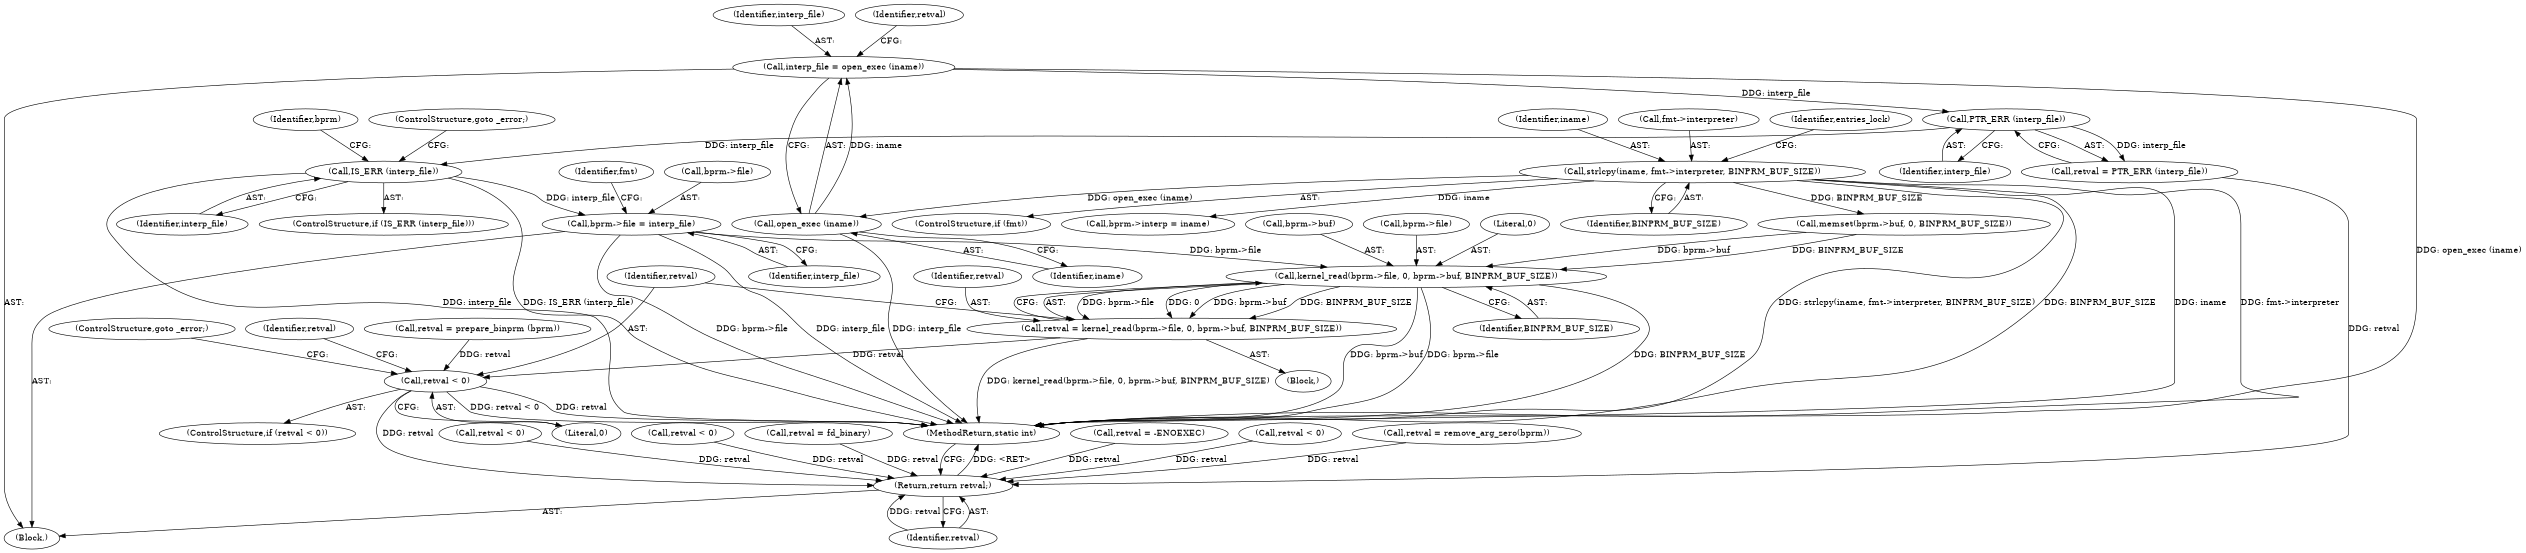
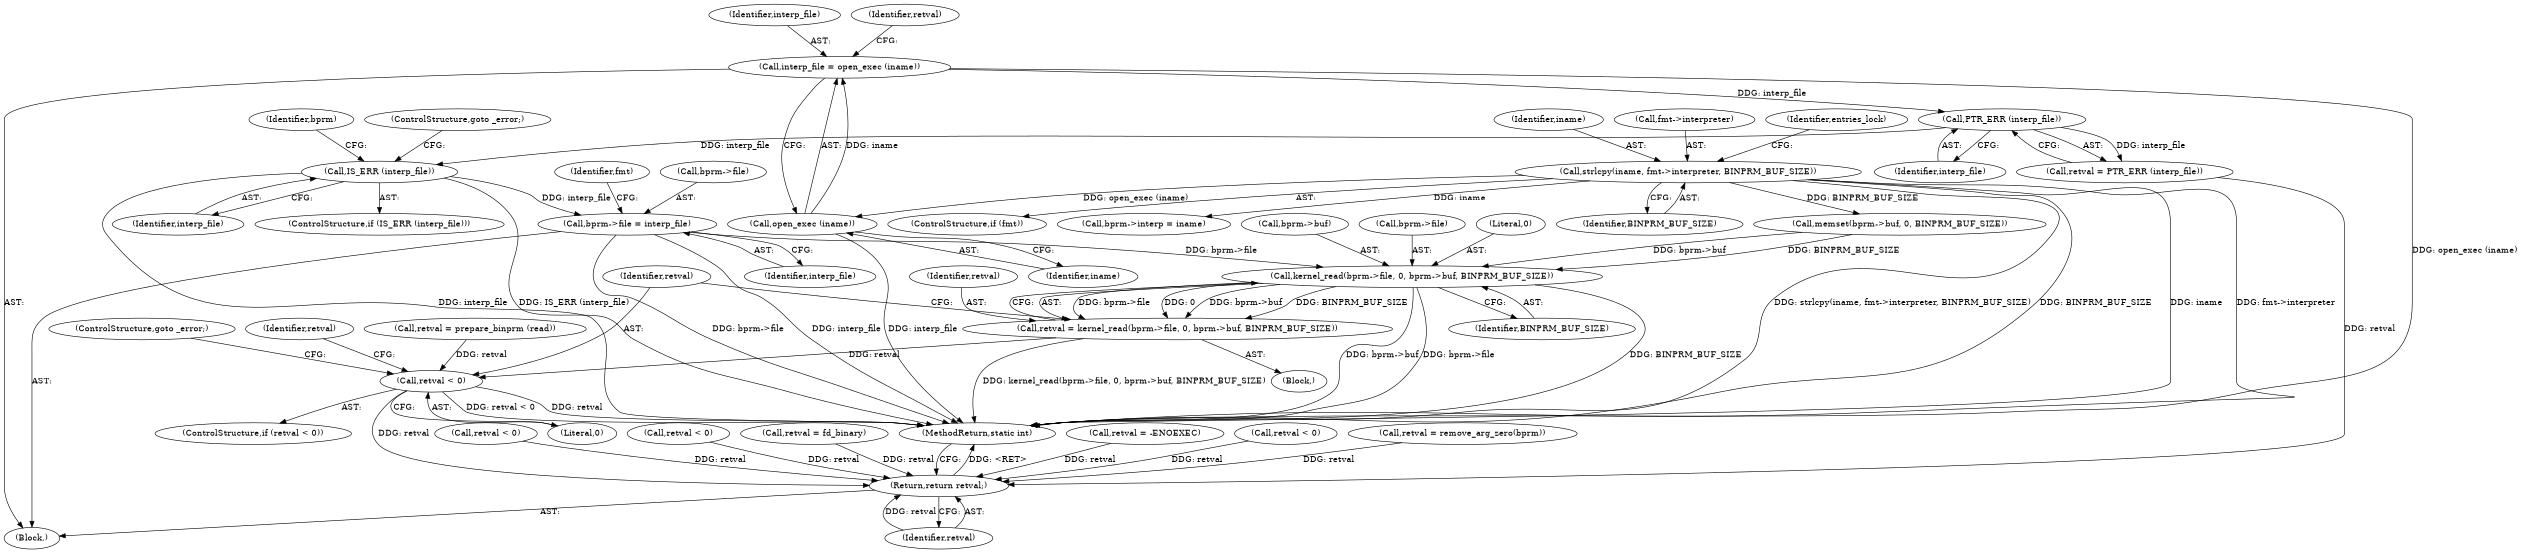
  digraph {
    n1 [label="(Call,bprm->file = interp_file)"]
    n2 [label="(Call,kernel_read(bprm->file, 0, bprm->buf, BINPRM_BUF_SIZE))"]
    n3 [label="(Block,)"]
    n4 [label="(Identifier,interp_file)"]
    n5 [label="(MethodReturn,static int)"]
    n6 [label="(Call,retval = kernel_read(bprm->file, 0, bprm->buf, BINPRM_BUF_SIZE))"]
    n7 [label="(Identifier,BINPRM_BUF_SIZE)"]
    n8 [label="(Return,return retval;)"]
    n9 [label="(Call,IS_ERR (interp_file))"]
    n10 [label="(Identifier,interp_file)"]
    n11 [label="(ControlStructure,if (IS_ERR (interp_file)))"]
    n12 [label="(Call,PTR_ERR (interp_file))"]
    n13 [label="(Identifier,interp_file)"]
    n14 [label="(Call,retval = PTR_ERR (interp_file))"]
    n15 [label="(Call,interp_file = open_exec (iname))"]
    n16 [label="(Call,open_exec (iname))"]
    n17 [label="(Identifier,iname)"]
    n18 [label="(Call,strlcpy(iname, fmt->interpreter, BINPRM_BUF_SIZE))"]
    n19 [label="(ControlStructure,if (fmt))"]
    n20 [label="(Call,bprm->interp = iname)"]
    n21 [label="(Call,memset(bprm->buf, 0, BINPRM_BUF_SIZE))"]
    n22 [label="(Identifier,BINPRM_BUF_SIZE)"]
    n23 [label="(Call,retval < 0)"]
    n24 [label="(Block,)"]
    n25 [label="(ControlStructure,if (retval < 0))"]
    n26 [label="(Literal,0)"]
    n27 [label="(Identifier,retval)"]
    n28 [label="(Identifier,fmt)"]
    n29 [label="(Identifier,bprm)"]
    n30 [label="(Call,retval < 0)"]
    n31 [label="(Identifier,interp_file)"]
    n32 [label="(Identifier,retval)"]
    n33 [label="(ControlStructure,goto _error;)"]
    n34 [label="(ControlStructure,goto _error;)"]
    n35 [label="(Identifier,entries_lock)"]
    n36 [label="(Call,retval < 0)"]
    n37 [label="(Call,retval = fd_binary)"]
    n38 [label="(Identifier,iname)"]
    n39 [label="(Call,bprm->buf)"]
    n40 [label="(Call,retval = -ENOEXEC)"]
    n41 [label="(Call,fmt->interpreter)"]
    n42 [label="(Identifier,retval)"]
    n43 [label="(Call,retval < 0)"]
    n44 [label="(Call,bprm->file)"]
    n45 [label="(Identifier,retval)"]
    n46 [label="(Call,bprm->file)"]
    n47 [label="(Identifier,retval)"]
-   n48 [label="(Call,retval = prepare_binprm (bprm))"]
+   n48 [label="(Call,retval = prepare_binprm (read))"]
    n49 [label="(Call,retval = remove_arg_zero(bprm))"]
    n50 [label="(Literal,0)"]
    n1 -> n2 [label="DDG: bprm->file"]
    n1 -> n3 [label="AST: "]
    n1 -> n4 [label="CFG: "]
    n1 -> n5 [label="DDG: interp_file"]
    n1 -> n5 [label="DDG: bprm->file"]
    n2 -> n5 [label="DDG: bprm->buf"]
    n2 -> n5 [label="DDG: bprm->file"]
    n2 -> n5 [label="DDG: BINPRM_BUF_SIZE"]
    n2 -> n6 [label="AST: "]
    n2 -> n6 [label="DDG: bprm->file"]
    n2 -> n6 [label="DDG: 0"]
    n2 -> n6 [label="DDG: bprm->buf"]
    n2 -> n6 [label="DDG: BINPRM_BUF_SIZE"]
    n2 -> n7 [label="CFG: "]
    n4 -> n1 [label="AST: "]
    n5 -> n8 [label="CFG: "]
    n6 -> n2 [label="CFG: "]
    n6 -> n5 [label="DDG: kernel_read(bprm->file, 0, bprm->buf, BINPRM_BUF_SIZE)"]
    n6 -> n23 [label="DDG: retval"]
    n6 -> n24 [label="AST: "]
    n7 -> n2 [label="AST: "]
    n8 -> n3 [label="AST: "]
    n8 -> n5 [label="DDG: <RET>"]
    n8 -> n27 [label="CFG: "]
    n9 -> n1 [label="DDG: interp_file"]
    n9 -> n5 [label="DDG: interp_file"]
    n9 -> n5 [label="DDG: IS_ERR (interp_file)"]
    n9 -> n10 [label="CFG: "]
    n9 -> n11 [label="AST: "]
    n10 -> n9 [label="AST: "]
    n12 -> n9 [label="DDG: interp_file"]
    n12 -> n13 [label="CFG: "]
    n12 -> n14 [label="AST: "]
    n12 -> n14 [label="DDG: interp_file"]
    n13 -> n12 [label="AST: "]
    n14 -> n8 [label="DDG: retval"]
    n14 -> n12 [label="CFG: "]
    n15 -> n3 [label="AST: "]
    n15 -> n5 [label="DDG: open_exec (iname)"]
    n15 -> n12 [label="DDG: interp_file"]
    n15 -> n16 [label="CFG: "]
    n16 -> n5 [label="DDG: interp_file"]
    n16 -> n15 [label="AST: "]
    n16 -> n15 [label="DDG: iname"]
    n16 -> n17 [label="CFG: "]
    n17 -> n16 [label="AST: "]
    n18 -> n5 [label="DDG: strlcpy(iname, fmt->interpreter, BINPRM_BUF_SIZE)"]
    n18 -> n5 [label="DDG: BINPRM_BUF_SIZE"]
    n18 -> n5 [label="DDG: iname"]
    n18 -> n5 [label="DDG: fmt->interpreter"]
    n18 -> n16 [label="DDG: open_exec (iname)"]
    n18 -> n19 [label="AST: "]
    n18 -> n20 [label="DDG: iname"]
    n18 -> n21 [label="DDG: BINPRM_BUF_SIZE"]
    n18 -> n22 [label="CFG: "]
    n21 -> n2 [label="DDG: bprm->buf"]
    n21 -> n2 [label="DDG: BINPRM_BUF_SIZE"]
    n22 -> n18 [label="AST: "]
    n23 -> n5 [label="DDG: retval"]
    n23 -> n5 [label="DDG: retval < 0"]
    n23 -> n8 [label="DDG: retval"]
    n23 -> n25 [label="AST: "]
    n23 -> n26 [label="CFG: "]
    n26 -> n23 [label="AST: "]
    n27 -> n8 [label="AST: "]
    n27 -> n8 [label="DDG: retval"]
    n28 -> n1 [label="CFG: "]
    n29 -> n9 [label="CFG: "]
    n30 -> n8 [label="DDG: retval"]
    n31 -> n15 [label="AST: "]
    n32 -> n15 [label="CFG: "]
    n33 -> n9 [label="CFG: "]
    n34 -> n23 [label="CFG: "]
    n35 -> n18 [label="CFG: "]
    n36 -> n8 [label="DDG: retval"]
    n37 -> n8 [label="DDG: retval"]
    n38 -> n18 [label="AST: "]
    n39 -> n2 [label="AST: "]
    n40 -> n8 [label="DDG: retval"]
    n41 -> n18 [label="AST: "]
    n42 -> n23 [label="CFG: "]
    n43 -> n8 [label="DDG: retval"]
    n44 -> n1 [label="AST: "]
    n45 -> n6 [label="AST: "]
    n46 -> n2 [label="AST: "]
    n47 -> n6 [label="CFG: "]
    n47 -> n23 [label="AST: "]
    n48 -> n23 [label="DDG: retval"]
    n49 -> n8 [label="DDG: retval"]
    n50 -> n2 [label="AST: "]
  }
